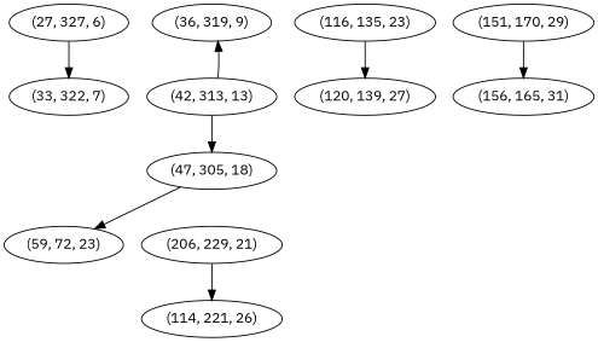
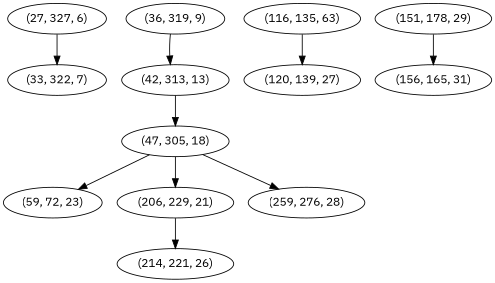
  digraph {
    fontname="IBM Plex Sans"
    node [fontname="IBM Plex Sans"]
    edge [fontname="IBM Plex Sans"]
    "(27, 327, 6)"
    "(33, 322, 7)"
    "(36, 319, 9)"
    "(42, 313, 13)"
    "(47, 305, 18)"
    n6 [label="(59, 72, 23)"]
    "(206, 229, 21)"
-   "(214, 221, 26)" [label="(114, 221, 26)"]
+   "(259, 276, 28)"
+   "(214, 221, 26)"
    n10 [label="(120, 139, 27)"]
-   "(116, 135, 23)"
+   "(116, 135, 23)" [label="(116, 135, 63)"]
    n12 [label="(156, 165, 31)"]
-   "(151, 170, 29)"
+   "(151, 170, 29)" [label="(151, 178, 29)"]
    "(27, 327, 6)" -> "(33, 322, 7)"
-   "(42, 313, 13)" -> "(36, 319, 9)"
+   "(36, 319, 9)" -> "(42, 313, 13)"
    "(42, 313, 13)" -> "(47, 305, 18)"
    "(47, 305, 18)" -> n6
+   "(47, 305, 18)" -> "(206, 229, 21)"
+   "(47, 305, 18)" -> "(259, 276, 28)"
    "(206, 229, 21)" -> "(214, 221, 26)"
    "(116, 135, 23)" -> n10
    "(151, 170, 29)" -> n12
  }
